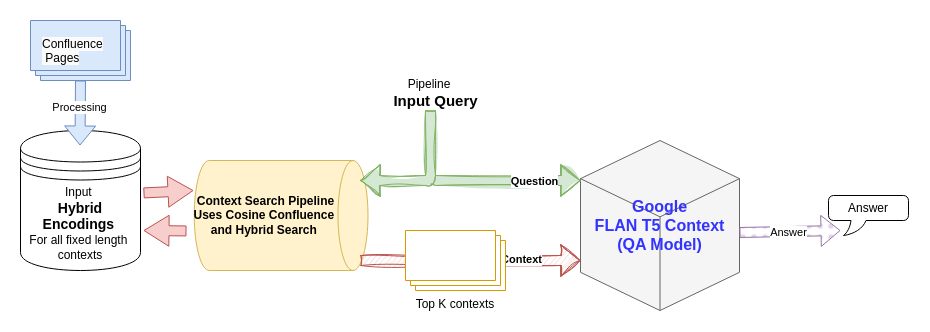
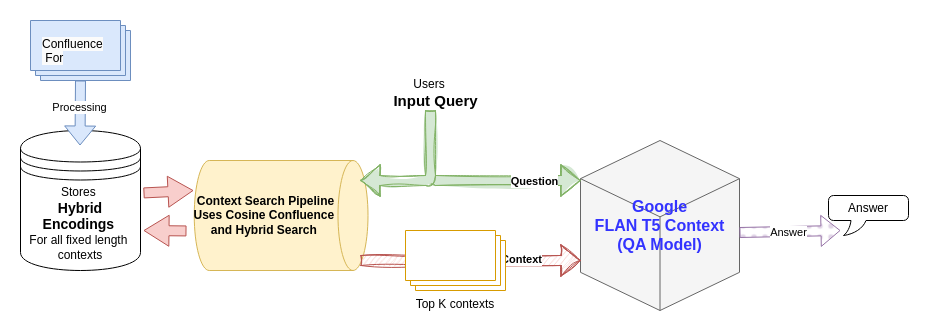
  <mxCell id="0" />
  <mxCell id="1" parent="0" />
  <mxCell id="2" value="" style="shape=cylinder3;whiteSpace=wrap;html=1;boundedLbl=1;backgroundOutline=1;size=15;rotation=90;fillStyle=solid;fillColor=#fff2cc;strokeColor=#d6b656;" vertex="1" parent="1"><mxGeometry x="225.63" y="128.13" width="110" height="173.75" as="geometry" /></mxCell>
  <mxCell id="3" value="&lt;font style=&quot;font-size: 16px;&quot; color=&quot;#3333ff&quot;&gt;&lt;b&gt;Google&lt;br style=&quot;border-color: var(--border-color);&quot;&gt;FLAN T5 Context&lt;br style=&quot;border-color: var(--border-color);&quot;&gt;(QA Model)&lt;/b&gt;&lt;/font&gt;" style="html=1;whiteSpace=wrap;shape=isoCube2;backgroundOutline=1;isoAngle=15;fillColor=#f5f5f5;strokeColor=#666666;fontColor=#333333;" vertex="1" parent="1"><mxGeometry x="580" y="140" width="159" height="170" as="geometry" /></mxCell>
  <mxCell id="4" value="" style="shape=flexArrow;endArrow=classic;html=1;rounded=1;fillColor=#d5e8d4;strokeColor=#82b366;fillStyle=solid;sketch=1;curveFitting=1;jiggle=2;shadow=0;" edge="1" parent="1"><mxGeometry width="50" height="50" relative="1" as="geometry"><mxPoint x="430" y="110" as="sourcePoint" /><mxPoint x="580" y="180" as="targetPoint" /><Array as="points"><mxPoint x="430" y="180" /></Array></mxGeometry></mxCell>
  <mxCell id="5" value="&lt;b&gt;Question&lt;/b&gt;" style="edgeLabel;html=1;align=center;verticalAlign=middle;resizable=0;points=[];" vertex="1" connectable="0" parent="4"><mxGeometry x="0.369" y="-2" relative="1" as="geometry"><mxPoint x="22" y="-2" as="offset" /></mxGeometry></mxCell>
  <mxCell id="6" value="" style="shape=flexArrow;endArrow=classic;html=1;rounded=0;fillColor=#f8cecc;strokeColor=#b85450;sketch=1;curveFitting=1;jiggle=2;" edge="1" parent="1"><mxGeometry width="50" height="50" relative="1" as="geometry"><mxPoint x="360" y="260" as="sourcePoint" /><mxPoint x="580" y="260" as="targetPoint" /><Array as="points"><mxPoint x="430" y="260" /></Array></mxGeometry></mxCell>
  <mxCell id="7" value="&lt;b&gt;Context&lt;/b&gt;" style="edgeLabel;html=1;align=center;verticalAlign=middle;resizable=0;points=[];" vertex="1" connectable="0" parent="6"><mxGeometry x="0.209" y="3" relative="1" as="geometry"><mxPoint x="27" y="1" as="offset" /></mxGeometry></mxCell>
  <mxCell id="8" value="" style="shape=flexArrow;endArrow=classic;html=1;rounded=1;fillColor=#d5e8d4;strokeColor=#82b366;fillStyle=solid;sketch=1;curveFitting=1;jiggle=2;shadow=0;" edge="1" parent="1"><mxGeometry width="50" height="50" relative="1" as="geometry"><mxPoint x="430" y="110" as="sourcePoint" /><mxPoint x="360" y="180" as="targetPoint" /><Array as="points"><mxPoint x="430" y="180" /></Array></mxGeometry></mxCell>
  <mxCell id="9" value="Top K contexts" style="verticalLabelPosition=bottom;verticalAlign=top;html=1;shape=mxgraph.basic.layered_rect;dx=10;outlineConnect=0;whiteSpace=wrap;fillColor=default;strokeColor=#d79b00;fillStyle=auto;" vertex="1" parent="1"><mxGeometry x="405" y="230" width="100" height="60" as="geometry" /></mxCell>
- <mxCell id="10" value="Input&amp;nbsp;&lt;br&gt;&lt;b&gt;&lt;font style=&quot;font-size: 14px;&quot;&gt;Hybrid Encodings&lt;/font&gt;&lt;/b&gt;&amp;nbsp;&lt;br&gt;For all fixed length&amp;nbsp;&lt;br&gt;contexts" style="shape=datastore;whiteSpace=wrap;html=1;" vertex="1" parent="1"><mxGeometry x="20" y="130" width="120" height="140" as="geometry" /></mxCell>
+ <mxCell id="10" value="Stores&amp;nbsp;&lt;br&gt;&lt;b&gt;&lt;font style=&quot;font-size: 14px;&quot;&gt;Hybrid Encodings&lt;/font&gt;&lt;/b&gt;&amp;nbsp;&lt;br&gt;For all fixed length&amp;nbsp;&lt;br&gt;contexts" style="shape=datastore;whiteSpace=wrap;html=1;" vertex="1" parent="1"><mxGeometry x="20" y="130" width="120" height="140" as="geometry" /></mxCell>
  <mxCell id="11" value="Context Search Pipeline&lt;br&gt;Uses Cosine Confluence&amp;nbsp;&lt;br&gt;and Hybrid Search&amp;nbsp;" style="text;html=1;align=center;verticalAlign=middle;resizable=0;points=[];autosize=1;strokeColor=none;fillColor=none;fontStyle=1" vertex="1" parent="1"><mxGeometry x="185" y="185" width="160" height="60" as="geometry" /></mxCell>
  <mxCell id="12" value="" style="edgeStyle=none;orthogonalLoop=1;jettySize=auto;html=1;shape=flexArrow;rounded=1;startSize=8;endSize=8;exitX=1;exitY=0.446;exitDx=0;exitDy=0;exitPerimeter=0;fillColor=#f8cecc;strokeColor=#b85450;" edge="1" parent="1"><mxGeometry width="100" relative="1" as="geometry"><mxPoint x="143" y="192.44" as="sourcePoint" /><mxPoint x="193" y="190" as="targetPoint" /><Array as="points" /></mxGeometry></mxCell>
  <mxCell id="13" value="" style="edgeStyle=none;orthogonalLoop=1;jettySize=auto;html=1;shape=flexArrow;rounded=1;startSize=8;endSize=8;exitX=1;exitY=0.446;exitDx=0;exitDy=0;exitPerimeter=0;fillColor=#f8cecc;strokeColor=#b85450;" edge="1" parent="1"><mxGeometry width="100" relative="1" as="geometry"><mxPoint x="186" y="230.44" as="sourcePoint" /><mxPoint x="143" y="230" as="targetPoint" /><Array as="points" /></mxGeometry></mxCell>
  <mxCell id="14" value="" style="shape=flexArrow;endArrow=classic;html=1;rounded=0;fillColor=#dae8fc;strokeColor=#6c8ebf;" edge="1" parent="1"><mxGeometry width="50" height="50" relative="1" as="geometry"><mxPoint x="80" y="80" as="sourcePoint" /><mxPoint x="79.5" y="145" as="targetPoint" /></mxGeometry></mxCell>
  <mxCell id="15" value="Processing" style="edgeLabel;html=1;align=center;verticalAlign=middle;resizable=0;points=[];" vertex="1" connectable="0" parent="14"><mxGeometry x="-0.169" y="-1" relative="1" as="geometry"><mxPoint as="offset" /></mxGeometry></mxCell>
  <mxCell id="16" value="" style="verticalLabelPosition=bottom;verticalAlign=top;html=1;shape=mxgraph.basic.layered_rect;dx=10;outlineConnect=0;whiteSpace=wrap;fillColor=#dae8fc;strokeColor=#6c8ebf;fillStyle=auto;" vertex="1" parent="1"><mxGeometry x="30" y="20" width="100" height="60" as="geometry" /></mxCell>
- <mxCell id="17" value="&lt;span style=&quot;color: rgb(0, 0, 0); font-family: Helvetica; font-size: 12px; font-style: normal; font-variant-ligatures: normal; font-variant-caps: normal; font-weight: 400; letter-spacing: normal; orphans: 2; text-align: center; text-indent: 0px; text-transform: none; widows: 2; word-spacing: 0px; -webkit-text-stroke-width: 0px; background-color: rgb(251, 251, 251); text-decoration-thickness: initial; text-decoration-style: initial; text-decoration-color: initial; float: none; display: inline !important;&quot;&gt;Confluence&lt;br&gt;&amp;nbsp;Pages&lt;/span&gt;" style="text;whiteSpace=wrap;html=1;" vertex="1" parent="1"><mxGeometry x="40" y="30" width="70" height="40" as="geometry" /></mxCell>
+ <mxCell id="17" value="&lt;span style=&quot;color: rgb(0, 0, 0); font-family: Helvetica; font-size: 12px; font-style: normal; font-variant-ligatures: normal; font-variant-caps: normal; font-weight: 400; letter-spacing: normal; orphans: 2; text-align: center; text-indent: 0px; text-transform: none; widows: 2; word-spacing: 0px; -webkit-text-stroke-width: 0px; background-color: rgb(251, 251, 251); text-decoration-thickness: initial; text-decoration-style: initial; text-decoration-color: initial; float: none; display: inline !important;&quot;&gt;Confluence&lt;br&gt;&amp;nbsp;For&lt;/span&gt;" style="text;whiteSpace=wrap;html=1;" vertex="1" parent="1"><mxGeometry x="40" y="30" width="70" height="40" as="geometry" /></mxCell>
  <mxCell id="18" value="Input Query" style="text;strokeColor=none;fillColor=none;html=1;fontSize=15;fontStyle=1;verticalAlign=middle;align=center;" vertex="1" parent="1"><mxGeometry x="390" y="80" width="90" height="40" as="geometry" /></mxCell>
- <mxCell id="19" value="Pipeline" style="shape=image;verticalLabelPosition=bottom;labelBackgroundColor=default;verticalAlign=top;aspect=fixed;imageAspect=0;image=https://simpleicon.com/wp-content/uploads/users.png;fontStyle=0" vertex="1" parent="1"><mxGeometry x="404" y="20" width="50" height="50" as="geometry" /></mxCell>
+ <mxCell id="19" value="Users" style="shape=image;verticalLabelPosition=bottom;labelBackgroundColor=default;verticalAlign=top;aspect=fixed;imageAspect=0;image=https://simpleicon.com/wp-content/uploads/users.png;fontStyle=0" vertex="1" parent="1"><mxGeometry x="404" y="20" width="50" height="50" as="geometry" /></mxCell>
  <mxCell id="20" value="" style="shape=flexArrow;endArrow=classic;html=1;rounded=0;exitX=1;exitY=0.5;exitDx=0;exitDy=0;exitPerimeter=0;fillColor=#e1d5e7;strokeColor=#9673a6;entryX=0.15;entryY=0.875;entryDx=0;entryDy=0;entryPerimeter=0;fillStyle=dots;" edge="1" parent="1" target="22"><mxGeometry width="50" height="50" relative="1" as="geometry"><mxPoint x="739" y="232" as="sourcePoint" /><mxPoint x="838" y="231.57" as="targetPoint" /></mxGeometry></mxCell>
  <mxCell id="21" value="Answer" style="edgeLabel;html=1;align=center;verticalAlign=middle;resizable=0;points=[];" vertex="1" connectable="0" parent="20"><mxGeometry x="-0.42" relative="1" as="geometry"><mxPoint x="20" as="offset" /></mxGeometry></mxCell>
  <mxCell id="22" value="Answer" style="whiteSpace=wrap;html=1;shape=mxgraph.basic.roundRectCallout;dx=30;dy=15;size=5;boundedLbl=1;" vertex="1" parent="1"><mxGeometry x="828" y="195" width="80" height="40" as="geometry" /></mxCell>
  <mxCell id="23" value="" style="shape=image;html=1;verticalAlign=top;verticalLabelPosition=bottom;labelBackgroundColor=#ffffff;imageAspect=0;aspect=fixed;image=https://cdn1.iconfinder.com/data/icons/unicons-line-vol-1/24/brain-128.png" vertex="1" parent="1"><mxGeometry x="635.5" y="147" width="48" height="48" as="geometry" /></mxCell>
